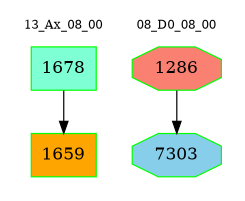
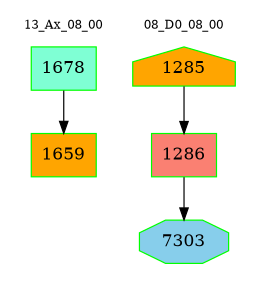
  digraph {
    node [color=green fillcolor=orange shape=box style=filled]
    edge [color=black]
    n1 [fillcolor=aquamarine label=1678]
    n2 [label=1659]
-   n4 [fillcolor=salmon label=1286 shape=octagon]
+   n3 [label=1285 shape=house]
+   n4 [fillcolor=salmon label=1286]
    n5 [fillcolor=skyblue label=7303 shape=octagon]
    subgraph cluster_1 {
      color=white
      fontsize=10
      label="13_Ax_08_00"
      n1
      n2
    }
    subgraph cluster_2 {
      color=white
      fontsize=10
      label="08_D0_08_00"
+     n3
      n4
      n5
    }
    n1 -> n2
+   n3 -> n4
    n4 -> n5
  }
